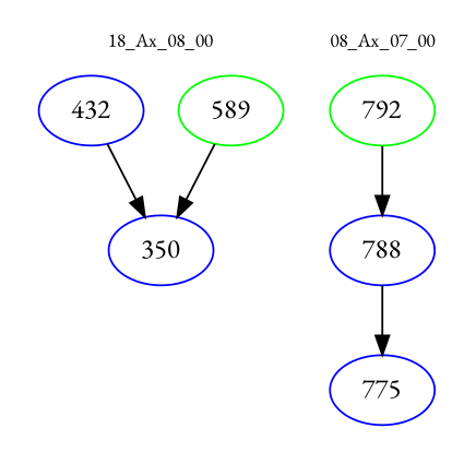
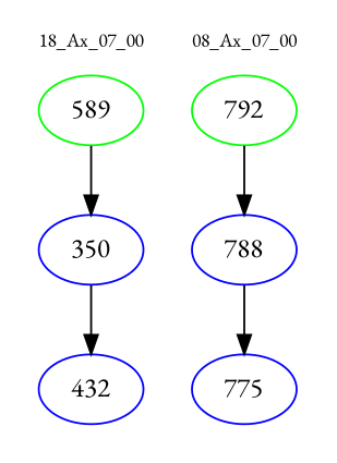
  digraph {
    fontname="EB Garamond"
    node [color=blue fontname="EB Garamond"]
    edge [color=black fontname="EB Garamond"]
    n1 [color=green label=589]
    n2 [label=350]
    n3 [label=432]
    n4 [color=green label=792]
    n5 [label=788]
    n6 [label=775]
    subgraph cluster_1 {
      color=white
      fontsize=10
-     label="18_Ax_08_00"
+     label="18_Ax_07_00"
      n1
      n2
      n3
    }
    subgraph cluster_2 {
      color=white
      fontsize=10
      label="08_Ax_07_00"
      n4
      n5
      n6
    }
    n1 -> n2
-   n3 -> n2
+   n2 -> n3
    n4 -> n5
    n5 -> n6
  }
